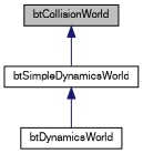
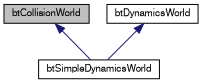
  digraph {
    node [color=black fontname=FreeSans fontsize=10 shape=record]
    edge [color=midnightblue dir=back fontname=FreeSans fontsize=10 labelfontname=FreeSans labelfontsize=10 style=solid]
    n1 [fillcolor=grey75 fontcolor=black height=0.2 label=btCollisionWorld style=filled width=0.4]
    n2 [height=0.2 label=btSimpleDynamicsWorld width=0.4]
    n3 [height=0.2 label=btDynamicsWorld width=0.4]
    n1 -> n2
-   n2 -> n3
+   n3 -> n2
  }
